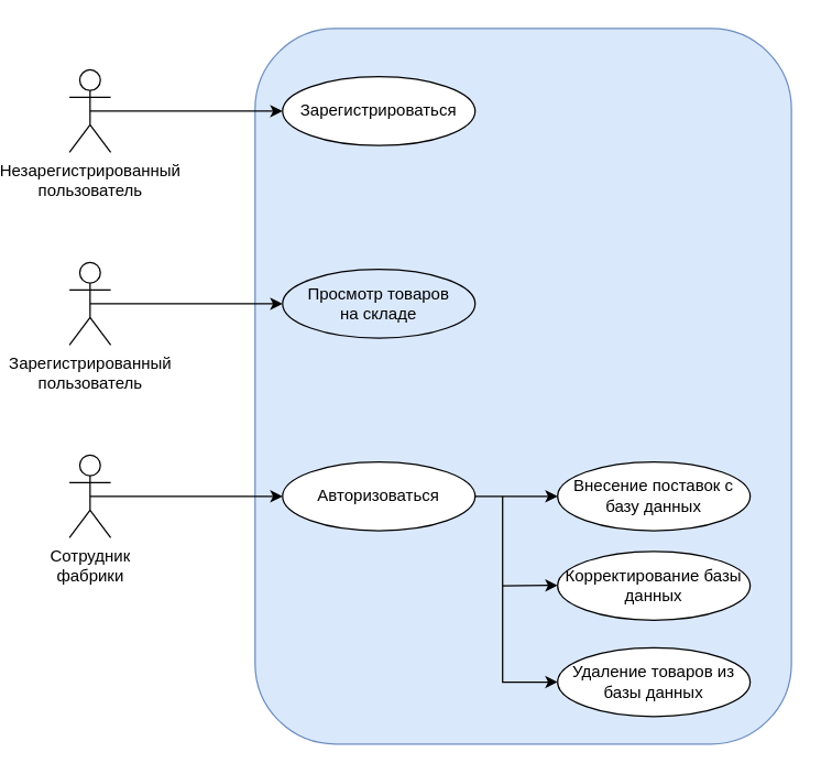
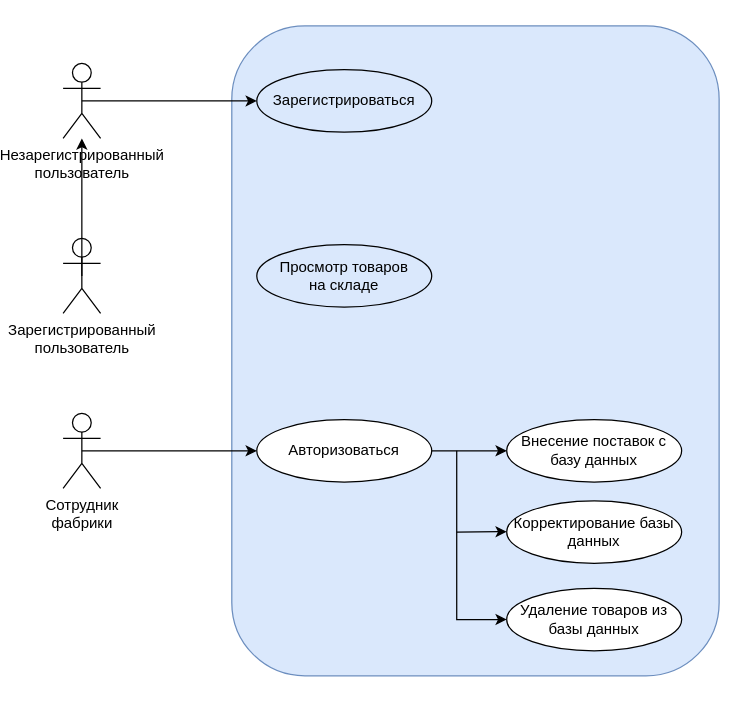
  <mxCell id="0" />
  <mxCell id="1" parent="0" />
  <mxCell id="2" value="" style="rounded=1;whiteSpace=wrap;html=1;fillColor=#dae8fc;strokeColor=#6c8ebf;" vertex="1" parent="1"><mxGeometry x="155" y="20" width="390" height="520" as="geometry" /></mxCell>
  <mxCell id="3" value="Незарегистрированный&lt;br&gt;пользователь" style="shape=umlActor;verticalLabelPosition=bottom;verticalAlign=top;html=1;outlineConnect=0;" vertex="1" parent="1"><mxGeometry x="20" y="50" width="30" height="60" as="geometry" /></mxCell>
- <mxCell id="4" value="Зарегистрироваться" style="ellipse;whiteSpace=wrap;html=1;" vertex="1" parent="1"><mxGeometry x="175" y="55" width="140" height="50" as="geometry" /></mxCell>
+ <mxCell id="4" value="Зарегистрироваться" style="ellipse;whiteSpace=wrap;html=1;fillColor=#dae8fc;" vertex="1" parent="1"><mxGeometry x="175" y="55" width="140" height="50" as="geometry" /></mxCell>
  <mxCell id="5" value="Зарегистрированный&lt;br&gt;пользователь" style="shape=umlActor;verticalLabelPosition=bottom;verticalAlign=top;html=1;outlineConnect=0;" vertex="1" parent="1"><mxGeometry x="20" y="190" width="30" height="60" as="geometry" /></mxCell>
  <mxCell id="6" value="Просмотр товаров&lt;br&gt;на складе" style="ellipse;whiteSpace=wrap;html=1;fillColor=#dae8fc;" vertex="1" parent="1"><mxGeometry x="175" y="195" width="140" height="50" as="geometry" /></mxCell>
  <mxCell id="7" value="Сотрудник&lt;br&gt;фабрики" style="shape=umlActor;verticalLabelPosition=bottom;verticalAlign=top;html=1;outlineConnect=0;" vertex="1" parent="1"><mxGeometry x="20" y="330" width="30" height="60" as="geometry" /></mxCell>
  <mxCell id="8" value="Авторизоваться" style="ellipse;whiteSpace=wrap;html=1;" vertex="1" parent="1"><mxGeometry x="175" y="335" width="140" height="50" as="geometry" /></mxCell>
  <mxCell id="9" value="Внесение поставок с базу данных" style="ellipse;whiteSpace=wrap;html=1;" vertex="1" parent="1"><mxGeometry x="375" y="335" width="140" height="50" as="geometry" /></mxCell>
  <mxCell id="10" value="Корректирование базы данных" style="ellipse;whiteSpace=wrap;html=1;" vertex="1" parent="1"><mxGeometry x="375" y="400" width="140" height="50" as="geometry" /></mxCell>
  <mxCell id="11" value="Удаление товаров из базы данных" style="ellipse;whiteSpace=wrap;html=1;" vertex="1" parent="1"><mxGeometry x="375" y="470" width="140" height="50" as="geometry" /></mxCell>
  <mxCell id="12" value="" style="endArrow=classic;html=1;rounded=0;exitX=0.5;exitY=0.5;exitDx=0;exitDy=0;exitPerimeter=0;entryX=0;entryY=0.5;entryDx=0;entryDy=0;" edge="1" parent="1" source="3" target="4"><mxGeometry width="50" height="50" relative="1" as="geometry"><mxPoint x="425" y="230" as="sourcePoint" /><mxPoint x="475" y="180" as="targetPoint" /></mxGeometry></mxCell>
- <mxCell id="13" value="" style="endArrow=classic;html=1;rounded=0;exitX=0.5;exitY=0.5;exitDx=0;exitDy=0;exitPerimeter=0;entryX=0;entryY=0.5;entryDx=0;entryDy=0;" edge="1" parent="1" source="5" target="6"><mxGeometry width="50" height="50" relative="1" as="geometry"><mxPoint x="45" y="90" as="sourcePoint" /><mxPoint x="175" y="220" as="targetPoint" /></mxGeometry></mxCell>
+ <mxCell id="13" value="" style="endArrow=classic;html=1;rounded=0;exitX=0.5;exitY=0.5;exitDx=0;exitDy=0;exitPerimeter=0;" edge="1" parent="1" source="5" target="3"><mxGeometry width="50" height="50" relative="1" as="geometry"><mxPoint x="45" y="90" as="sourcePoint" /><mxPoint x="175" y="220" as="targetPoint" /></mxGeometry></mxCell>
  <mxCell id="14" value="" style="endArrow=classic;html=1;rounded=0;exitX=0.5;exitY=0.5;exitDx=0;exitDy=0;exitPerimeter=0;entryX=0;entryY=0.5;entryDx=0;entryDy=0;" edge="1" parent="1" source="7" target="8"><mxGeometry width="50" height="50" relative="1" as="geometry"><mxPoint x="65" y="110" as="sourcePoint" /><mxPoint x="205" y="110" as="targetPoint" /></mxGeometry></mxCell>
  <mxCell id="15" value="" style="endArrow=classic;html=1;rounded=0;exitX=1;exitY=0.5;exitDx=0;exitDy=0;entryX=0;entryY=0.5;entryDx=0;entryDy=0;" edge="1" parent="1" source="8" target="9"><mxGeometry width="50" height="50" relative="1" as="geometry"><mxPoint x="45" y="370" as="sourcePoint" /><mxPoint x="185" y="370" as="targetPoint" /></mxGeometry></mxCell>
  <mxCell id="16" value="" style="endArrow=classic;html=1;rounded=0;entryX=0;entryY=0.5;entryDx=0;entryDy=0;" edge="1" parent="1" target="11"><mxGeometry width="50" height="50" relative="1" as="geometry"><mxPoint x="335" y="360" as="sourcePoint" /><mxPoint x="385" y="370" as="targetPoint" /><Array as="points"><mxPoint x="335" y="495" /></Array></mxGeometry></mxCell>
  <mxCell id="17" value="" style="endArrow=classic;html=1;rounded=0;entryX=0;entryY=0.5;entryDx=0;entryDy=0;" edge="1" parent="1"><mxGeometry width="50" height="50" relative="1" as="geometry"><mxPoint x="335" y="425" as="sourcePoint" /><mxPoint x="375" y="424.66" as="targetPoint" /></mxGeometry></mxCell>
